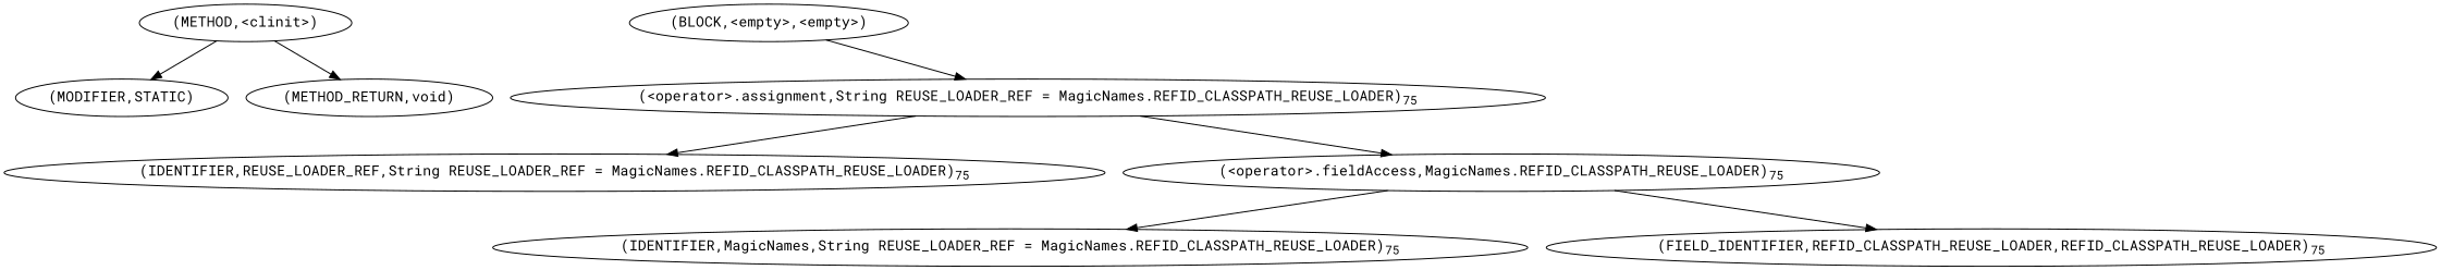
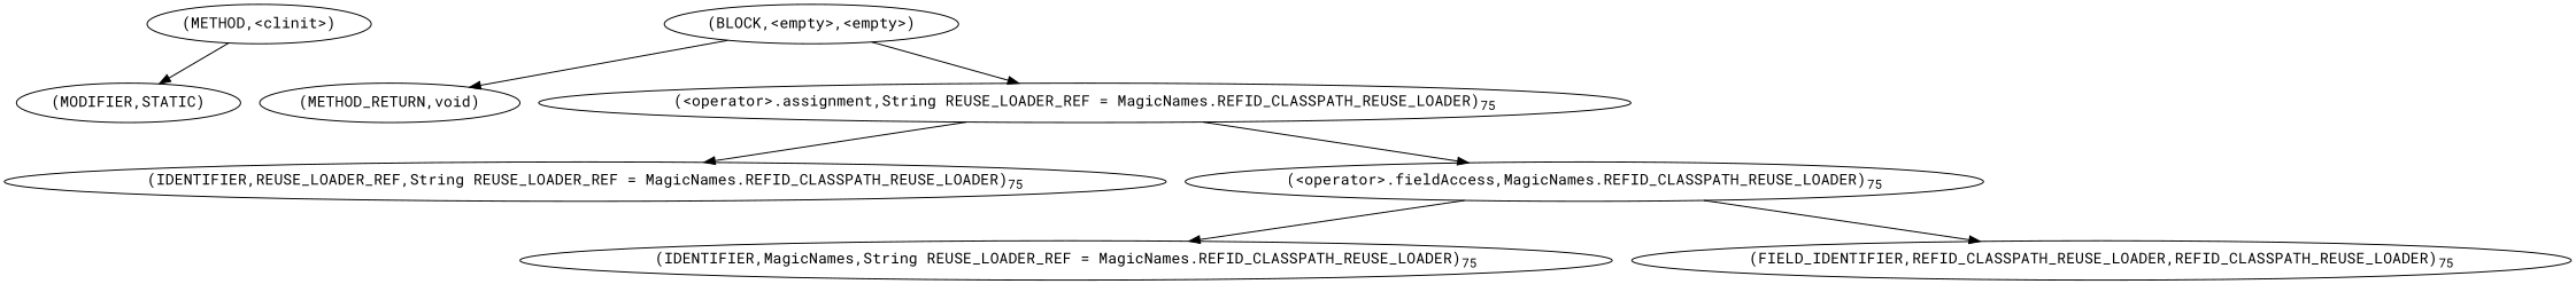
  digraph {
    fontname="Roboto Mono"
    node [fontname="Roboto Mono"]
    edge [fontname="Roboto Mono"]
    n1 [label=<(METHOD,&lt;clinit&gt;)>]
    n2 [label=<(MODIFIER,STATIC)>]
    n3 [label=<(METHOD_RETURN,void)>]
    n4 [label=<(BLOCK,&lt;empty&gt;,&lt;empty&gt;)>]
    n5 [label=<(&lt;operator&gt;.assignment,String REUSE_LOADER_REF = MagicNames.REFID_CLASSPATH_REUSE_LOADER)<SUB>75</SUB>>]
    n6 [label=<(IDENTIFIER,REUSE_LOADER_REF,String REUSE_LOADER_REF = MagicNames.REFID_CLASSPATH_REUSE_LOADER)<SUB>75</SUB>>]
    n7 [label=<(&lt;operator&gt;.fieldAccess,MagicNames.REFID_CLASSPATH_REUSE_LOADER)<SUB>75</SUB>>]
    n8 [label=<(IDENTIFIER,MagicNames,String REUSE_LOADER_REF = MagicNames.REFID_CLASSPATH_REUSE_LOADER)<SUB>75</SUB>>]
    n9 [label=<(FIELD_IDENTIFIER,REFID_CLASSPATH_REUSE_LOADER,REFID_CLASSPATH_REUSE_LOADER)<SUB>75</SUB>>]
    n1 -> n2
-   n1 -> n3
+   n4 -> n3
    n4 -> n5
    n5 -> n6
    n5 -> n7
    n7 -> n8
    n7 -> n9
  }
